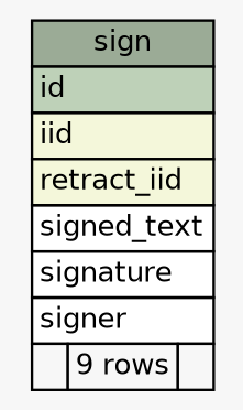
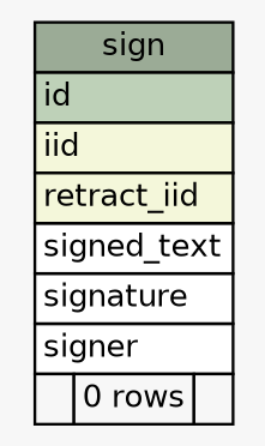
  digraph {
    bgcolor="#f7f7f7"
    fontname=Helvetica
    fontsize=11
    nodesep=0.18
    rankdir=RL
    ranksep=0.46
-   n1 [fontname=Helvetica fontsize=11 label=<     <TABLE BORDER="0" CELLBORDER="1" CELLSPACING="0" BGCOLOR="#ffffff">       <TR><TD COLSPAN="3" BGCOLOR="#9bab96" ALIGN="CENTER">sign</TD></TR>       <TR><TD PORT="id" COLSPAN="3" BGCOLOR="#bed1b8" ALIGN="LEFT">id</TD></TR>       <TR><TD PORT="iid" COLSPAN="3" BGCOLOR="#f4f7da" ALIGN="LEFT">iid</TD></TR>       <TR><TD PORT="retract_iid" COLSPAN="3" BGCOLOR="#f4f7da" ALIGN="LEFT">retract_iid</TD></TR>       <TR><TD PORT="signed_text" COLSPAN="3" ALIGN="LEFT">signed_text</TD></TR>       <TR><TD PORT="signature" COLSPAN="3" ALIGN="LEFT">signature</TD></TR>       <TR><TD PORT="signer" COLSPAN="3" ALIGN="LEFT">signer</TD></TR>       <TR><TD ALIGN="LEFT" BGCOLOR="#f7f7f7">  </TD><TD ALIGN="RIGHT" BGCOLOR="#f7f7f7">9 rows</TD><TD ALIGN="RIGHT" BGCOLOR="#f7f7f7">  </TD></TR>     </TABLE>> shape=plaintext]
+   n1 [fontname=Helvetica fontsize=11 label=<     <TABLE BORDER="0" CELLBORDER="1" CELLSPACING="0" BGCOLOR="#ffffff">       <TR><TD COLSPAN="3" BGCOLOR="#9bab96" ALIGN="CENTER">sign</TD></TR>       <TR><TD PORT="id" COLSPAN="3" BGCOLOR="#bed1b8" ALIGN="LEFT">id</TD></TR>       <TR><TD PORT="iid" COLSPAN="3" BGCOLOR="#f4f7da" ALIGN="LEFT">iid</TD></TR>       <TR><TD PORT="retract_iid" COLSPAN="3" BGCOLOR="#f4f7da" ALIGN="LEFT">retract_iid</TD></TR>       <TR><TD PORT="signed_text" COLSPAN="3" ALIGN="LEFT">signed_text</TD></TR>       <TR><TD PORT="signature" COLSPAN="3" ALIGN="LEFT">signature</TD></TR>       <TR><TD PORT="signer" COLSPAN="3" ALIGN="LEFT">signer</TD></TR>       <TR><TD ALIGN="LEFT" BGCOLOR="#f7f7f7">  </TD><TD ALIGN="RIGHT" BGCOLOR="#f7f7f7">0 rows</TD><TD ALIGN="RIGHT" BGCOLOR="#f7f7f7">  </TD></TR>     </TABLE>> shape=plaintext]
  }
